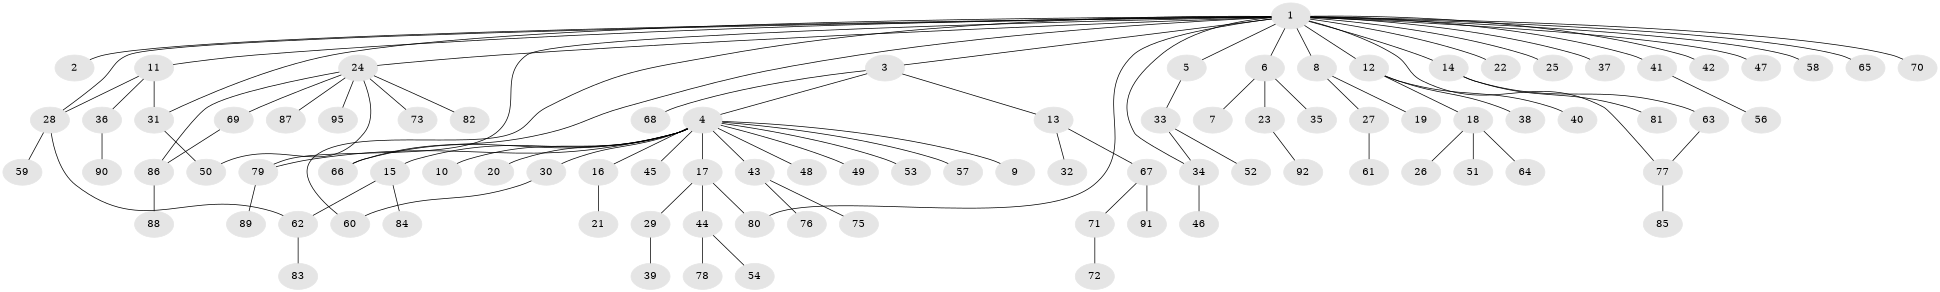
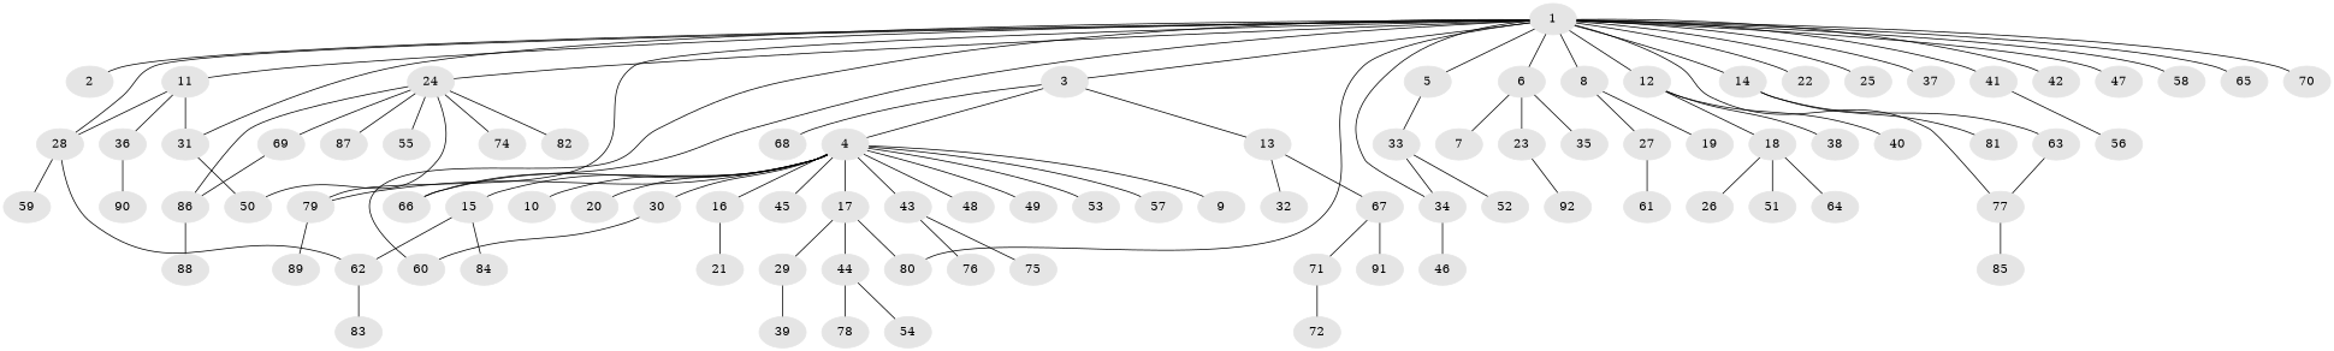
  graph {
    node [color=gray90 style=filled]
    1
    2
    3
    5
    6
    8
    11
    12
    14
    22
    24
    25
    28
    31
    34
    37
    41
    42
    47
    58
    60
    65
    66
    70
    77
    79
    80
    4
    13
    68
    33
    7
    23
    35
    19
    27
    36
    18
    38
    40
    63
    81
    50
-   55 [label=95]
+   55
    69
-   73
+   73 [label=74]
    82
    86
    87
    62
    59
    46
    56
    85
    89
    9
    10
    15
    16
    17
    20
    30
    43
    45
    48
    49
    53
    57
    32
    67
    84
    21
    29
    44
    75
    76
    52
    92
    61
    90
    26
    51
    64
    71
    91
    83
    39
    54
    78
    88
    72
    1 -- 2
    1 -- 3
    1 -- 5
    1 -- 6
    1 -- 8
    1 -- 11
    1 -- 12
    1 -- 14
    1 -- 22
    1 -- 24
    1 -- 25
    1 -- 28
    1 -- 31
    1 -- 34
    1 -- 37
    1 -- 41
    1 -- 42
    1 -- 47
    1 -- 58
    1 -- 60
    1 -- 65
    1 -- 66
    1 -- 70
    1 -- 77
    1 -- 79
    1 -- 80
    3 -- 4
    3 -- 13
    3 -- 68
    5 -- 33
    6 -- 7
    6 -- 23
    6 -- 35
    8 -- 19
    8 -- 27
    11 -- 28
    11 -- 31
    11 -- 36
    12 -- 18
    12 -- 38
    12 -- 40
    14 -- 63
    14 -- 81
    24 -- 50
    24 -- 55
    24 -- 69
    24 -- 73
    24 -- 82
    24 -- 86
    24 -- 87
    28 -- 62
    28 -- 59
    31 -- 50
    34 -- 46
    41 -- 56
    77 -- 85
    79 -- 89
    4 -- 66
    4 -- 79
    4 -- 9
    4 -- 10
    4 -- 15
    4 -- 16
    4 -- 17
    4 -- 20
    4 -- 30
    4 -- 43
    4 -- 45
    4 -- 48
    4 -- 49
    4 -- 53
    4 -- 57
    13 -- 32
    13 -- 67
    33 -- 34
    33 -- 52
    23 -- 92
    27 -- 61
    36 -- 90
    18 -- 26
    18 -- 51
    18 -- 64
    63 -- 77
    69 -- 86
    86 -- 88
    62 -- 83
    15 -- 62
    15 -- 84
    16 -- 21
    17 -- 80
    17 -- 29
    17 -- 44
    30 -- 60
    43 -- 75
    43 -- 76
    67 -- 71
    67 -- 91
    29 -- 39
    44 -- 54
    44 -- 78
    71 -- 72
  }
